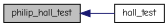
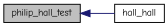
  digraph {
    rankdir=LR
    fontname="Comic Neue"
    node [color=black fontname="Comic Neue" fontsize=10 shape=record style=filled]
    n1 [fillcolor=grey75 fontcolor=black height=0.2 label=philip_hall_test width=0.4]
-   n2 [fillcolor=white height=0.2 label=hall_test width=0.4]
+   n2 [fillcolor=white height=0.2 label=hall_hall width=0.4]
    n1 -> n2 [color=midnightblue dir=back fontname="Comic Neue" fontsize=10 labelfontname=Helvetica labelfontsize=10 style=solid]
  }
